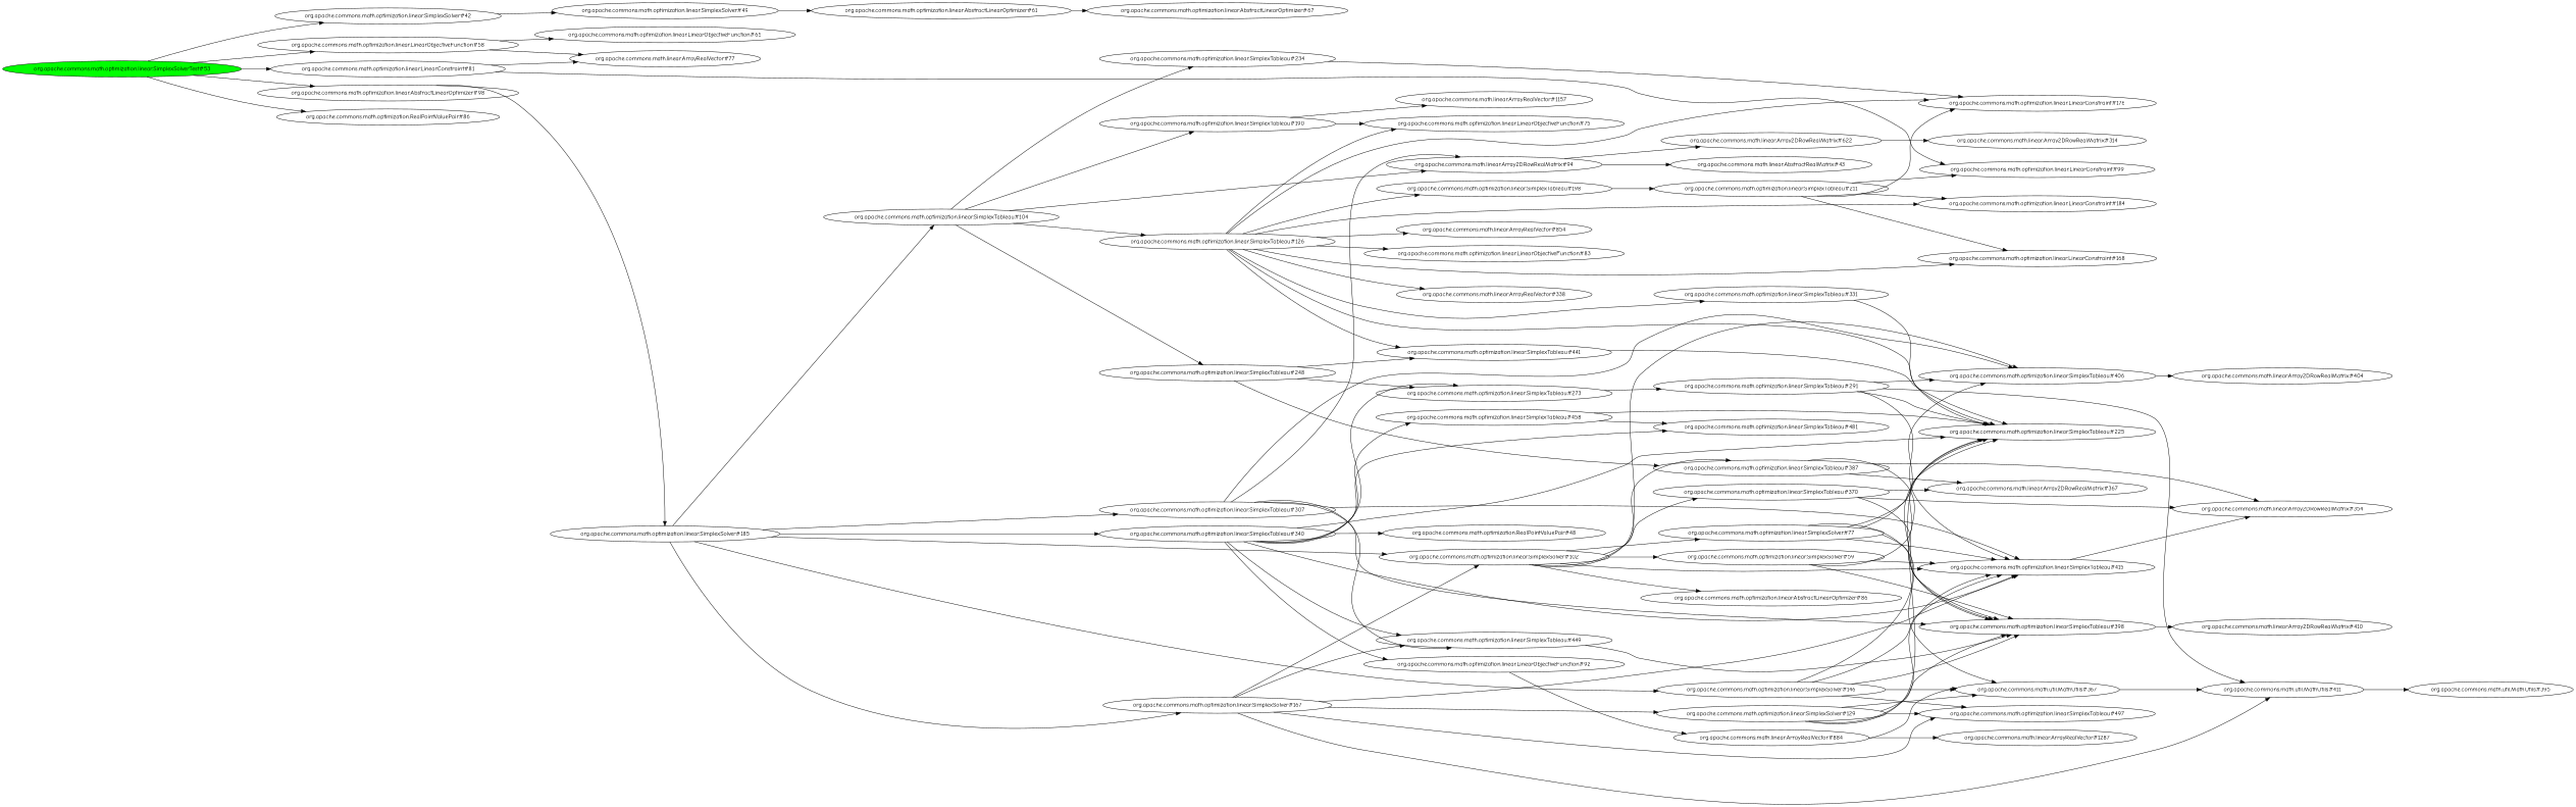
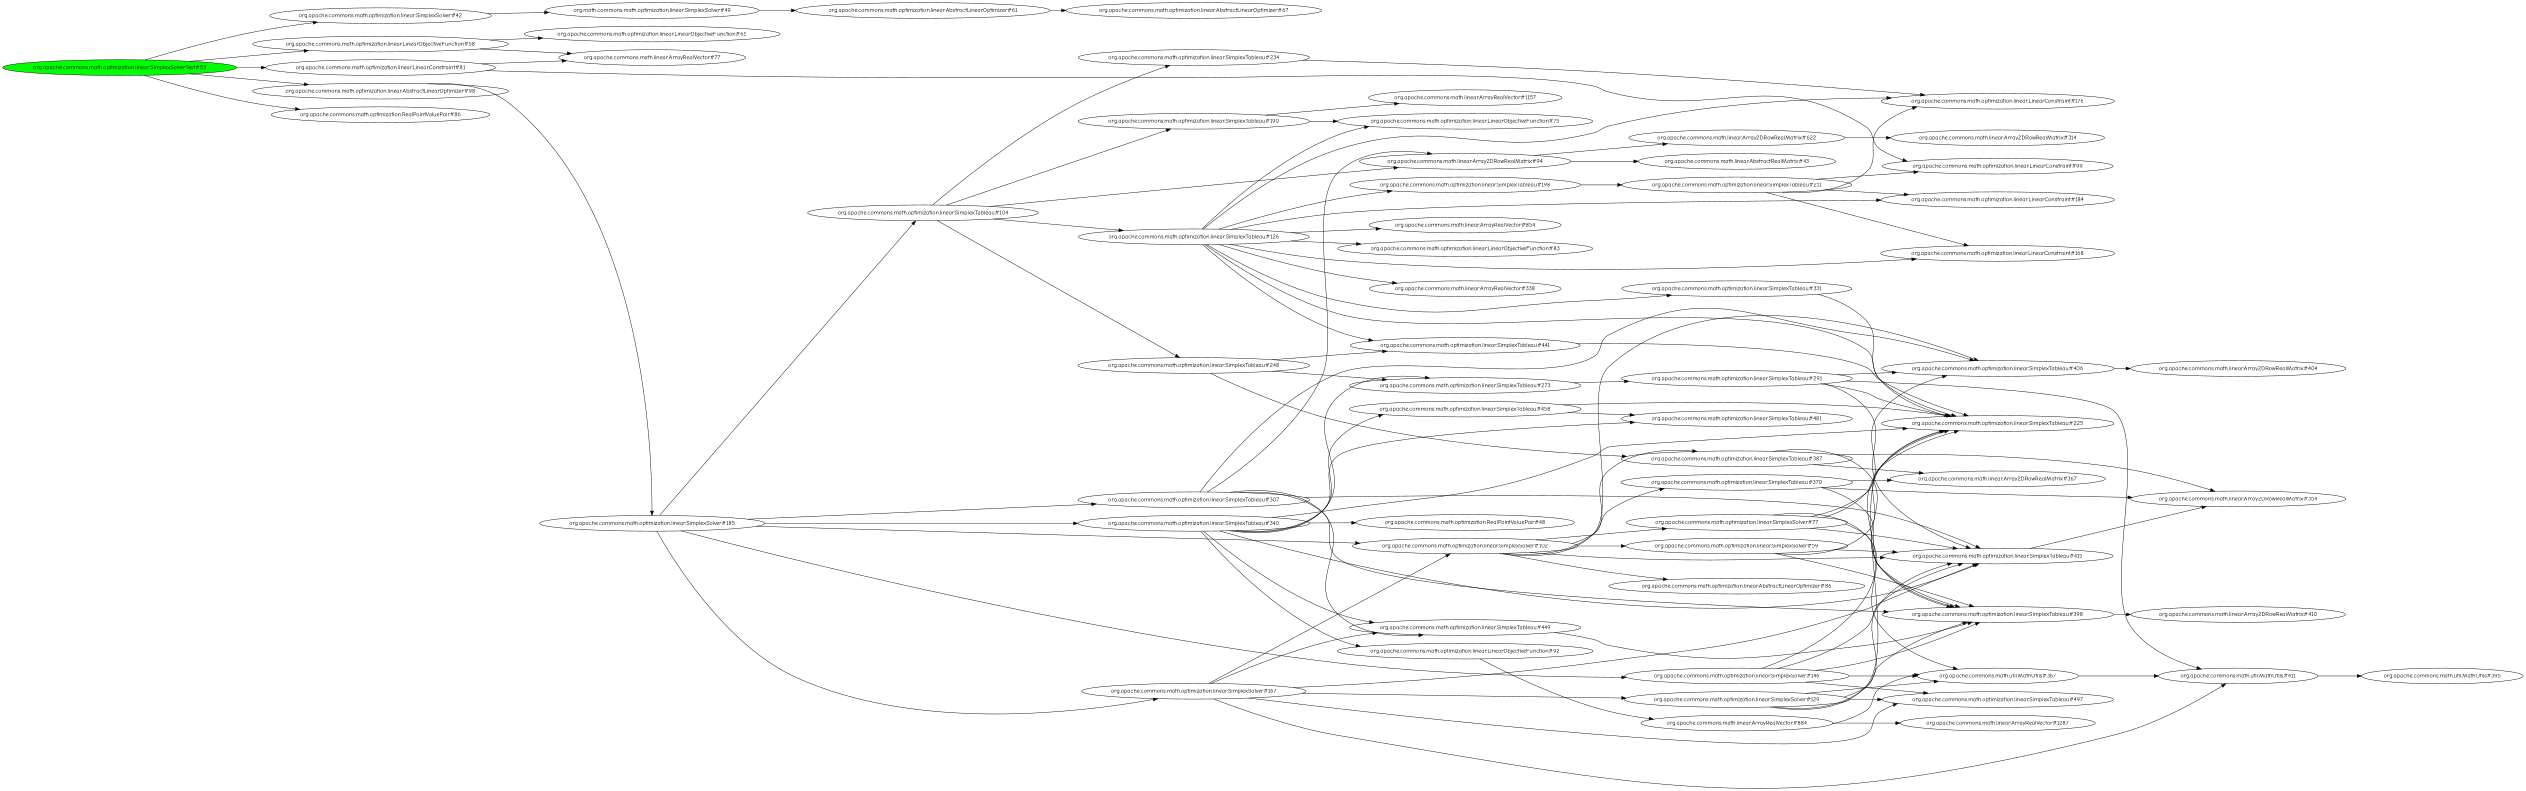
  digraph {
    fontname="Comic Neue"
    rankdir=LR
    node [fontname="Comic Neue"]
    edge [fontname="Comic Neue"]
    "org.apache.commons.math.optimization.linear.SimplexSolverTest#53" [fillcolor=green style=filled]
    "org.apache.commons.math.optimization.linear.LinearObjectiveFunction#58"
    "org.apache.commons.math.optimization.linear.LinearConstraint#81"
    "org.apache.commons.math.optimization.linear.SimplexSolver#42"
    "org.apache.commons.math.optimization.linear.AbstractLinearOptimizer#98"
    "org.apache.commons.math.optimization.RealPointValuePair#86"
    "org.apache.commons.math.linear.ArrayRealVector#77"
    "org.apache.commons.math.optimization.linear.LinearObjectiveFunction#65"
    "org.apache.commons.math.optimization.linear.LinearConstraint#99"
-   "org.apache.commons.math.optimization.linear.SimplexSolver#49"
+   "org.apache.commons.math.optimization.linear.SimplexSolver#49" [label="org.math.commons.math.optimization.linear.SimplexSolver#49"]
    "org.apache.commons.math.optimization.linear.SimplexSolver#185"
    "org.apache.commons.math.optimization.linear.AbstractLinearOptimizer#61"
    "org.apache.commons.math.optimization.linear.AbstractLinearOptimizer#67"
    "org.apache.commons.math.optimization.linear.SimplexTableau#104"
    "org.apache.commons.math.optimization.linear.SimplexSolver#167"
    "org.apache.commons.math.optimization.linear.SimplexSolver#102"
    "org.apache.commons.math.optimization.linear.SimplexTableau#307"
    "org.apache.commons.math.optimization.linear.SimplexSolver#146"
    "org.apache.commons.math.optimization.linear.SimplexTableau#340"
    "org.apache.commons.math.optimization.linear.SimplexTableau#190"
    "org.apache.commons.math.optimization.linear.SimplexTableau#234"
    "org.apache.commons.math.optimization.linear.SimplexTableau#126"
    "org.apache.commons.math.linear.Array2DRowRealMatrix#94"
    "org.apache.commons.math.optimization.linear.SimplexTableau#248"
    "org.apache.commons.math.optimization.linear.SimplexTableau#415"
    "org.apache.commons.math.util.MathUtils#411"
    "org.apache.commons.math.optimization.linear.SimplexTableau#497"
    "org.apache.commons.math.optimization.linear.SimplexSolver#129"
    "org.apache.commons.math.optimization.linear.SimplexTableau#449"
    "org.apache.commons.math.optimization.linear.SimplexTableau#387"
    "org.apache.commons.math.optimization.linear.SimplexTableau#406"
    "org.apache.commons.math.optimization.linear.AbstractLinearOptimizer#86"
    "org.apache.commons.math.optimization.linear.SimplexSolver#59"
    "org.apache.commons.math.optimization.linear.SimplexSolver#77"
    "org.apache.commons.math.optimization.linear.SimplexTableau#370"
    "org.apache.commons.math.optimization.linear.SimplexTableau#398"
    "org.apache.commons.math.optimization.linear.SimplexTableau#225"
    "org.apache.commons.math.util.MathUtils#367"
    "org.apache.commons.math.optimization.linear.SimplexTableau#273"
    "org.apache.commons.math.optimization.linear.SimplexTableau#481"
    "org.apache.commons.math.optimization.linear.SimplexTableau#458"
    "org.apache.commons.math.optimization.linear.LinearObjectiveFunction#92"
    "org.apache.commons.math.optimization.RealPointValuePair#48"
    "org.apache.commons.math.optimization.linear.LinearObjectiveFunction#75"
    "org.apache.commons.math.linear.ArrayRealVector#1157"
    "org.apache.commons.math.optimization.linear.LinearConstraint#176"
    "org.apache.commons.math.optimization.linear.SimplexTableau#198"
    "org.apache.commons.math.optimization.linear.LinearConstraint#184"
    "org.apache.commons.math.optimization.linear.LinearConstraint#168"
    "org.apache.commons.math.linear.ArrayRealVector#338"
    "org.apache.commons.math.linear.ArrayRealVector#854"
    "org.apache.commons.math.optimization.linear.SimplexTableau#331"
    "org.apache.commons.math.optimization.linear.LinearObjectiveFunction#83"
    "org.apache.commons.math.optimization.linear.SimplexTableau#441"
    "org.apache.commons.math.linear.AbstractRealMatrix#43"
    "org.apache.commons.math.linear.Array2DRowRealMatrix#622"
    "org.apache.commons.math.optimization.linear.SimplexTableau#211"
    "org.apache.commons.math.linear.Array2DRowRealMatrix#314"
    "org.apache.commons.math.optimization.linear.SimplexTableau#291"
    "org.apache.commons.math.linear.Array2DRowRealMatrix#354"
    "org.apache.commons.math.linear.Array2DRowRealMatrix#367"
    "org.apache.commons.math.linear.Array2DRowRealMatrix#404"
    "org.apache.commons.math.util.MathUtils#395"
    "org.apache.commons.math.linear.Array2DRowRealMatrix#410"
    "org.apache.commons.math.linear.ArrayRealVector#884"
    "org.apache.commons.math.linear.ArrayRealVector#1287"
    "org.apache.commons.math.optimization.linear.SimplexSolverTest#53" -> "org.apache.commons.math.optimization.linear.LinearObjectiveFunction#58"
    "org.apache.commons.math.optimization.linear.SimplexSolverTest#53" -> "org.apache.commons.math.optimization.linear.LinearConstraint#81"
    "org.apache.commons.math.optimization.linear.SimplexSolverTest#53" -> "org.apache.commons.math.optimization.linear.SimplexSolver#42"
    "org.apache.commons.math.optimization.linear.SimplexSolverTest#53" -> "org.apache.commons.math.optimization.linear.AbstractLinearOptimizer#98"
    "org.apache.commons.math.optimization.linear.SimplexSolverTest#53" -> "org.apache.commons.math.optimization.RealPointValuePair#86"
    "org.apache.commons.math.optimization.linear.LinearObjectiveFunction#58" -> "org.apache.commons.math.linear.ArrayRealVector#77"
    "org.apache.commons.math.optimization.linear.LinearObjectiveFunction#58" -> "org.apache.commons.math.optimization.linear.LinearObjectiveFunction#65"
    "org.apache.commons.math.optimization.linear.LinearConstraint#81" -> "org.apache.commons.math.linear.ArrayRealVector#77"
    "org.apache.commons.math.optimization.linear.LinearConstraint#81" -> "org.apache.commons.math.optimization.linear.LinearConstraint#99"
    "org.apache.commons.math.optimization.linear.SimplexSolver#42" -> "org.apache.commons.math.optimization.linear.SimplexSolver#49"
    "org.apache.commons.math.optimization.linear.AbstractLinearOptimizer#98" -> "org.apache.commons.math.optimization.linear.SimplexSolver#185"
    "org.apache.commons.math.optimization.linear.SimplexSolver#49" -> "org.apache.commons.math.optimization.linear.AbstractLinearOptimizer#61"
    "org.apache.commons.math.optimization.linear.SimplexSolver#185" -> "org.apache.commons.math.optimization.linear.SimplexTableau#104"
    "org.apache.commons.math.optimization.linear.SimplexSolver#185" -> "org.apache.commons.math.optimization.linear.SimplexSolver#167"
    "org.apache.commons.math.optimization.linear.SimplexSolver#185" -> "org.apache.commons.math.optimization.linear.SimplexSolver#102"
    "org.apache.commons.math.optimization.linear.SimplexSolver#185" -> "org.apache.commons.math.optimization.linear.SimplexTableau#307"
    "org.apache.commons.math.optimization.linear.SimplexSolver#185" -> "org.apache.commons.math.optimization.linear.SimplexSolver#146"
    "org.apache.commons.math.optimization.linear.SimplexSolver#185" -> "org.apache.commons.math.optimization.linear.SimplexTableau#340"
    "org.apache.commons.math.optimization.linear.AbstractLinearOptimizer#61" -> "org.apache.commons.math.optimization.linear.AbstractLinearOptimizer#67"
    "org.apache.commons.math.optimization.linear.SimplexTableau#104" -> "org.apache.commons.math.optimization.linear.SimplexTableau#190"
    "org.apache.commons.math.optimization.linear.SimplexTableau#104" -> "org.apache.commons.math.optimization.linear.SimplexTableau#234"
    "org.apache.commons.math.optimization.linear.SimplexTableau#104" -> "org.apache.commons.math.optimization.linear.SimplexTableau#126"
    "org.apache.commons.math.optimization.linear.SimplexTableau#104" -> "org.apache.commons.math.linear.Array2DRowRealMatrix#94"
    "org.apache.commons.math.optimization.linear.SimplexTableau#104" -> "org.apache.commons.math.optimization.linear.SimplexTableau#248"
    "org.apache.commons.math.optimization.linear.SimplexSolver#167" -> "org.apache.commons.math.optimization.linear.SimplexSolver#102"
    "org.apache.commons.math.optimization.linear.SimplexSolver#167" -> "org.apache.commons.math.optimization.linear.SimplexTableau#415"
    "org.apache.commons.math.optimization.linear.SimplexSolver#167" -> "org.apache.commons.math.util.MathUtils#411"
    "org.apache.commons.math.optimization.linear.SimplexSolver#167" -> "org.apache.commons.math.optimization.linear.SimplexTableau#497"
    "org.apache.commons.math.optimization.linear.SimplexSolver#167" -> "org.apache.commons.math.optimization.linear.SimplexSolver#129"
    "org.apache.commons.math.optimization.linear.SimplexSolver#167" -> "org.apache.commons.math.optimization.linear.SimplexTableau#449"
    "org.apache.commons.math.optimization.linear.SimplexSolver#102" -> "org.apache.commons.math.optimization.linear.SimplexTableau#415"
    "org.apache.commons.math.optimization.linear.SimplexSolver#102" -> "org.apache.commons.math.optimization.linear.SimplexTableau#387"
    "org.apache.commons.math.optimization.linear.SimplexSolver#102" -> "org.apache.commons.math.optimization.linear.SimplexTableau#406"
    "org.apache.commons.math.optimization.linear.SimplexSolver#102" -> "org.apache.commons.math.optimization.linear.AbstractLinearOptimizer#86"
    "org.apache.commons.math.optimization.linear.SimplexSolver#102" -> "org.apache.commons.math.optimization.linear.SimplexSolver#59"
    "org.apache.commons.math.optimization.linear.SimplexSolver#102" -> "org.apache.commons.math.optimization.linear.SimplexSolver#77"
    "org.apache.commons.math.optimization.linear.SimplexSolver#102" -> "org.apache.commons.math.optimization.linear.SimplexTableau#370"
    "org.apache.commons.math.optimization.linear.SimplexTableau#307" -> "org.apache.commons.math.linear.Array2DRowRealMatrix#94"
    "org.apache.commons.math.optimization.linear.SimplexTableau#307" -> "org.apache.commons.math.optimization.linear.SimplexTableau#415"
    "org.apache.commons.math.optimization.linear.SimplexTableau#307" -> "org.apache.commons.math.optimization.linear.SimplexTableau#449"
    "org.apache.commons.math.optimization.linear.SimplexTableau#307" -> "org.apache.commons.math.optimization.linear.SimplexTableau#406"
    "org.apache.commons.math.optimization.linear.SimplexTableau#307" -> "org.apache.commons.math.optimization.linear.SimplexTableau#398"
    "org.apache.commons.math.optimization.linear.SimplexSolver#146" -> "org.apache.commons.math.optimization.linear.SimplexTableau#415"
    "org.apache.commons.math.optimization.linear.SimplexSolver#146" -> "org.apache.commons.math.optimization.linear.SimplexTableau#497"
    "org.apache.commons.math.optimization.linear.SimplexSolver#146" -> "org.apache.commons.math.optimization.linear.SimplexTableau#398"
    "org.apache.commons.math.optimization.linear.SimplexSolver#146" -> "org.apache.commons.math.optimization.linear.SimplexTableau#225"
    "org.apache.commons.math.optimization.linear.SimplexSolver#146" -> "org.apache.commons.math.util.MathUtils#367"
    "org.apache.commons.math.optimization.linear.SimplexTableau#340" -> "org.apache.commons.math.optimization.linear.SimplexTableau#415"
    "org.apache.commons.math.optimization.linear.SimplexTableau#340" -> "org.apache.commons.math.optimization.linear.SimplexTableau#449"
    "org.apache.commons.math.optimization.linear.SimplexTableau#340" -> "org.apache.commons.math.optimization.linear.SimplexTableau#225"
    "org.apache.commons.math.optimization.linear.SimplexTableau#340" -> "org.apache.commons.math.optimization.linear.SimplexTableau#273"
    "org.apache.commons.math.optimization.linear.SimplexTableau#340" -> "org.apache.commons.math.optimization.linear.SimplexTableau#481"
    "org.apache.commons.math.optimization.linear.SimplexTableau#340" -> "org.apache.commons.math.optimization.linear.SimplexTableau#458"
    "org.apache.commons.math.optimization.linear.SimplexTableau#340" -> "org.apache.commons.math.optimization.linear.LinearObjectiveFunction#92"
    "org.apache.commons.math.optimization.linear.SimplexTableau#340" -> "org.apache.commons.math.optimization.RealPointValuePair#48"
    "org.apache.commons.math.optimization.linear.SimplexTableau#190" -> "org.apache.commons.math.optimization.linear.LinearObjectiveFunction#75"
    "org.apache.commons.math.optimization.linear.SimplexTableau#190" -> "org.apache.commons.math.linear.ArrayRealVector#1157"
    "org.apache.commons.math.optimization.linear.SimplexTableau#234" -> "org.apache.commons.math.optimization.linear.LinearConstraint#176"
    "org.apache.commons.math.optimization.linear.SimplexTableau#126" -> "org.apache.commons.math.optimization.linear.SimplexTableau#225"
    "org.apache.commons.math.optimization.linear.SimplexTableau#126" -> "org.apache.commons.math.optimization.linear.LinearObjectiveFunction#75"
    "org.apache.commons.math.optimization.linear.SimplexTableau#126" -> "org.apache.commons.math.optimization.linear.LinearConstraint#176"
    "org.apache.commons.math.optimization.linear.SimplexTableau#126" -> "org.apache.commons.math.optimization.linear.SimplexTableau#198"
    "org.apache.commons.math.optimization.linear.SimplexTableau#126" -> "org.apache.commons.math.optimization.linear.LinearConstraint#184"
    "org.apache.commons.math.optimization.linear.SimplexTableau#126" -> "org.apache.commons.math.optimization.linear.LinearConstraint#168"
    "org.apache.commons.math.optimization.linear.SimplexTableau#126" -> "org.apache.commons.math.linear.ArrayRealVector#338"
    "org.apache.commons.math.optimization.linear.SimplexTableau#126" -> "org.apache.commons.math.linear.ArrayRealVector#854"
    "org.apache.commons.math.optimization.linear.SimplexTableau#126" -> "org.apache.commons.math.optimization.linear.SimplexTableau#331"
    "org.apache.commons.math.optimization.linear.SimplexTableau#126" -> "org.apache.commons.math.optimization.linear.LinearObjectiveFunction#83"
    "org.apache.commons.math.optimization.linear.SimplexTableau#126" -> "org.apache.commons.math.optimization.linear.SimplexTableau#441"
    "org.apache.commons.math.linear.Array2DRowRealMatrix#94" -> "org.apache.commons.math.linear.AbstractRealMatrix#43"
    "org.apache.commons.math.linear.Array2DRowRealMatrix#94" -> "org.apache.commons.math.linear.Array2DRowRealMatrix#622"
    "org.apache.commons.math.optimization.linear.SimplexTableau#248" -> "org.apache.commons.math.optimization.linear.SimplexTableau#387"
    "org.apache.commons.math.optimization.linear.SimplexTableau#248" -> "org.apache.commons.math.optimization.linear.SimplexTableau#273"
    "org.apache.commons.math.optimization.linear.SimplexTableau#248" -> "org.apache.commons.math.optimization.linear.SimplexTableau#441"
    "org.apache.commons.math.optimization.linear.SimplexTableau#415" -> "org.apache.commons.math.linear.Array2DRowRealMatrix#354"
    "org.apache.commons.math.util.MathUtils#411" -> "org.apache.commons.math.util.MathUtils#395"
    "org.apache.commons.math.optimization.linear.SimplexSolver#129" -> "org.apache.commons.math.optimization.linear.SimplexTableau#415"
    "org.apache.commons.math.optimization.linear.SimplexSolver#129" -> "org.apache.commons.math.optimization.linear.SimplexTableau#497"
    "org.apache.commons.math.optimization.linear.SimplexSolver#129" -> "org.apache.commons.math.optimization.linear.SimplexTableau#398"
    "org.apache.commons.math.optimization.linear.SimplexSolver#129" -> "org.apache.commons.math.optimization.linear.SimplexTableau#225"
    "org.apache.commons.math.optimization.linear.SimplexSolver#129" -> "org.apache.commons.math.util.MathUtils#367"
    "org.apache.commons.math.optimization.linear.SimplexTableau#449" -> "org.apache.commons.math.optimization.linear.SimplexTableau#398"
    "org.apache.commons.math.optimization.linear.SimplexTableau#387" -> "org.apache.commons.math.optimization.linear.SimplexTableau#398"
    "org.apache.commons.math.optimization.linear.SimplexTableau#387" -> "org.apache.commons.math.linear.Array2DRowRealMatrix#354"
    "org.apache.commons.math.optimization.linear.SimplexTableau#387" -> "org.apache.commons.math.linear.Array2DRowRealMatrix#367"
    "org.apache.commons.math.optimization.linear.SimplexTableau#406" -> "org.apache.commons.math.linear.Array2DRowRealMatrix#404"
    "org.apache.commons.math.optimization.linear.SimplexSolver#59" -> "org.apache.commons.math.optimization.linear.SimplexTableau#415"
    "org.apache.commons.math.optimization.linear.SimplexSolver#59" -> "org.apache.commons.math.optimization.linear.SimplexTableau#398"
    "org.apache.commons.math.optimization.linear.SimplexSolver#59" -> "org.apache.commons.math.optimization.linear.SimplexTableau#225"
    "org.apache.commons.math.optimization.linear.SimplexSolver#77" -> "org.apache.commons.math.optimization.linear.SimplexTableau#415"
    "org.apache.commons.math.optimization.linear.SimplexSolver#77" -> "org.apache.commons.math.optimization.linear.SimplexTableau#406"
    "org.apache.commons.math.optimization.linear.SimplexSolver#77" -> "org.apache.commons.math.optimization.linear.SimplexTableau#398"
    "org.apache.commons.math.optimization.linear.SimplexSolver#77" -> "org.apache.commons.math.optimization.linear.SimplexTableau#225"
    "org.apache.commons.math.optimization.linear.SimplexSolver#77" -> "org.apache.commons.math.util.MathUtils#367"
    "org.apache.commons.math.optimization.linear.SimplexTableau#370" -> "org.apache.commons.math.optimization.linear.SimplexTableau#398"
    "org.apache.commons.math.optimization.linear.SimplexTableau#370" -> "org.apache.commons.math.linear.Array2DRowRealMatrix#354"
    "org.apache.commons.math.optimization.linear.SimplexTableau#370" -> "org.apache.commons.math.linear.Array2DRowRealMatrix#367"
    "org.apache.commons.math.optimization.linear.SimplexTableau#398" -> "org.apache.commons.math.linear.Array2DRowRealMatrix#410"
    "org.apache.commons.math.util.MathUtils#367" -> "org.apache.commons.math.util.MathUtils#411"
    "org.apache.commons.math.optimization.linear.SimplexTableau#273" -> "org.apache.commons.math.optimization.linear.SimplexTableau#291"
    "org.apache.commons.math.optimization.linear.SimplexTableau#458" -> "org.apache.commons.math.optimization.linear.SimplexTableau#225"
    "org.apache.commons.math.optimization.linear.SimplexTableau#458" -> "org.apache.commons.math.optimization.linear.SimplexTableau#481"
    "org.apache.commons.math.optimization.linear.LinearObjectiveFunction#92" -> "org.apache.commons.math.linear.ArrayRealVector#884"
    "org.apache.commons.math.optimization.linear.SimplexTableau#198" -> "org.apache.commons.math.optimization.linear.SimplexTableau#211"
    "org.apache.commons.math.optimization.linear.SimplexTableau#331" -> "org.apache.commons.math.optimization.linear.SimplexTableau#225"
    "org.apache.commons.math.optimization.linear.SimplexTableau#441" -> "org.apache.commons.math.optimization.linear.SimplexTableau#225"
    "org.apache.commons.math.linear.Array2DRowRealMatrix#622" -> "org.apache.commons.math.linear.Array2DRowRealMatrix#314"
    "org.apache.commons.math.optimization.linear.SimplexTableau#211" -> "org.apache.commons.math.optimization.linear.LinearConstraint#99"
    "org.apache.commons.math.optimization.linear.SimplexTableau#211" -> "org.apache.commons.math.optimization.linear.LinearConstraint#176"
    "org.apache.commons.math.optimization.linear.SimplexTableau#211" -> "org.apache.commons.math.optimization.linear.LinearConstraint#184"
    "org.apache.commons.math.optimization.linear.SimplexTableau#211" -> "org.apache.commons.math.optimization.linear.LinearConstraint#168"
    "org.apache.commons.math.optimization.linear.SimplexTableau#291" -> "org.apache.commons.math.optimization.linear.SimplexTableau#415"
    "org.apache.commons.math.optimization.linear.SimplexTableau#291" -> "org.apache.commons.math.util.MathUtils#411"
    "org.apache.commons.math.optimization.linear.SimplexTableau#291" -> "org.apache.commons.math.optimization.linear.SimplexTableau#406"
    "org.apache.commons.math.optimization.linear.SimplexTableau#291" -> "org.apache.commons.math.optimization.linear.SimplexTableau#225"
    "org.apache.commons.math.linear.ArrayRealVector#884" -> "org.apache.commons.math.util.MathUtils#367"
    "org.apache.commons.math.linear.ArrayRealVector#884" -> "org.apache.commons.math.linear.ArrayRealVector#1287"
  }
